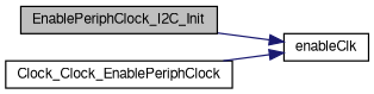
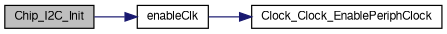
  digraph {
    rankdir=LR
    node [color=black fillcolor=white fontname=FreeSans fontsize=10 shape=record style=filled]
    edge [color=midnightblue fontname=FreeSans fontsize=10 labelfontname=FreeSans labelfontsize=10 style=solid]
-   n1 [fillcolor=grey75 fontcolor=black height=0.2 label=EnablePeriphClock_I2C_Init width=0.4]
+   n1 [fillcolor=grey75 fontcolor=black height=0.2 label=Chip_I2C_Init width=0.4]
    n2 [height=0.2 label=enableClk width=0.4]
    n3 [height=0.2 label=Clock_Clock_EnablePeriphClock width=0.4]
    n1 -> n2
-   n3 -> n2
+   n2 -> n3
  }
